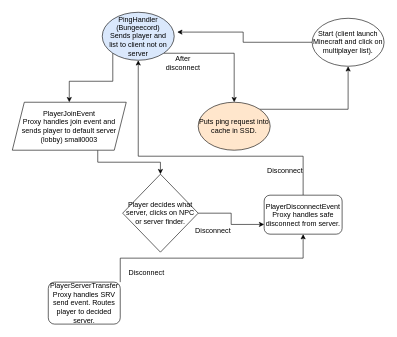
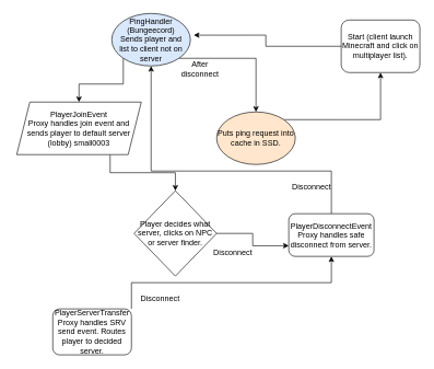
  <mxCell id="0" />
  <mxCell id="1" parent="0" />
  <mxCell id="2" value="Player decides what server, clicks on NPC or server finder." style="rhombus;whiteSpace=wrap;html=1;" parent="1" vertex="1"><mxGeometry x="204" y="290" width="126" height="130" as="geometry" /></mxCell>
  <mxCell id="3" style="edgeStyle=orthogonalEdgeStyle;rounded=0;orthogonalLoop=1;jettySize=auto;html=1;exitX=0;exitY=1;exitDx=0;exitDy=0;" parent="1" source="5" target="7" edge="1"><mxGeometry relative="1" as="geometry" /></mxCell>
  <mxCell id="4" style="edgeStyle=orthogonalEdgeStyle;rounded=0;orthogonalLoop=1;jettySize=auto;html=1;exitX=1;exitY=1;exitDx=0;exitDy=0;entryX=0.5;entryY=0;entryDx=0;entryDy=0;" parent="1" source="5" target="9" edge="1"><mxGeometry relative="1" as="geometry" /></mxCell>
  <mxCell id="5" value="PingHandler&lt;br&gt;(Bungeecord)&lt;br&gt;Sends player and&lt;br&gt;list to client not on server" style="ellipse;whiteSpace=wrap;html=1;fillColor=#dae8fc;" parent="1" vertex="1"><mxGeometry x="170" y="20" width="120" height="80" as="geometry" /></mxCell>
  <mxCell id="6" style="edgeStyle=orthogonalEdgeStyle;rounded=0;orthogonalLoop=1;jettySize=auto;html=1;exitX=0.75;exitY=1;exitDx=0;exitDy=0;" parent="1" source="7" target="2" edge="1"><mxGeometry relative="1" as="geometry" /></mxCell>
- <mxCell id="7" value="PlayerJoinEvent&lt;br&gt;Proxy handles join event and sends player to default server&lt;br&gt;(lobby) small0003" style="shape=parallelogram;perimeter=parallelogramPerimeter;whiteSpace=wrap;html=1;fixedSize=1;" parent="1" vertex="1"><mxGeometry x="20" y="170" width="190" height="80" as="geometry" /></mxCell>
+ <mxCell id="7" value="PlayerJoinEvent&lt;br&gt;Proxy handles join event and sends player to default server&lt;br&gt;(lobby) small0003" style="shape=parallelogram;perimeter=parallelogramPerimeter;whiteSpace=wrap;html=1;fixedSize=1;" parent="1" vertex="1"><mxGeometry x="25" y="155" width="190" height="80" as="geometry" /></mxCell>
  <mxCell id="8" style="edgeStyle=orthogonalEdgeStyle;rounded=0;orthogonalLoop=1;jettySize=auto;html=1;exitX=1;exitY=0;exitDx=0;exitDy=0;entryX=0.5;entryY=1;entryDx=0;entryDy=0;" parent="1" source="9" target="11" edge="1"><mxGeometry relative="1" as="geometry" /></mxCell>
  <mxCell id="9" value="Puts ping request into cache in SSD." style="ellipse;whiteSpace=wrap;html=1;fillColor=#ffe6cc;" parent="1" vertex="1"><mxGeometry x="330" y="170" width="120" height="80" as="geometry" /></mxCell>
  <mxCell id="10" style="edgeStyle=orthogonalEdgeStyle;rounded=0;orthogonalLoop=1;jettySize=auto;html=1;exitX=0;exitY=0.5;exitDx=0;exitDy=0;entryX=1.042;entryY=0.413;entryDx=0;entryDy=0;entryPerimeter=0;" parent="1" source="11" target="5" edge="1"><mxGeometry relative="1" as="geometry" /></mxCell>
- <mxCell id="11" value="Start (client launch Minecraft and click on multiplayer list)." style="ellipse;whiteSpace=wrap;html=1;" parent="1" vertex="1"><mxGeometry x="520" y="30" width="120" height="80" as="geometry" /></mxCell>
+ <mxCell id="11" value="Start (client launch Minecraft and click on multiplayer list)." style="whiteSpace=wrap;html=1;rounded=1;" parent="1" vertex="1"><mxGeometry x="520" y="30" width="120" height="80" as="geometry" /></mxCell>
  <mxCell id="12" style="edgeStyle=orthogonalEdgeStyle;rounded=0;orthogonalLoop=1;jettySize=auto;html=1;exitX=1;exitY=0;exitDx=0;exitDy=0;" parent="1" source="13" target="15" edge="1"><mxGeometry relative="1" as="geometry" /></mxCell>
  <mxCell id="13" value="PlayerServerTransfer&lt;br&gt;Proxy handles SRV send event. Routes player to decided server." style="rounded=1;whiteSpace=wrap;html=1;" parent="1" vertex="1"><mxGeometry x="80" y="470" width="120" height="70" as="geometry" /></mxCell>
  <mxCell id="14" style="edgeStyle=orthogonalEdgeStyle;rounded=0;orthogonalLoop=1;jettySize=auto;html=1;exitX=0.5;exitY=0;exitDx=0;exitDy=0;" parent="1" source="15" target="5" edge="1"><mxGeometry relative="1" as="geometry"><mxPoint x="300" y="230" as="targetPoint" /><Array as="points"><mxPoint x="505" y="260" /><mxPoint x="230" y="260" /></Array></mxGeometry></mxCell>
  <mxCell id="15" value="PlayerDisconnectEvent&lt;br&gt;Proxy handles safe disconnect from server." style="rounded=1;whiteSpace=wrap;html=1;" parent="1" vertex="1"><mxGeometry x="440" y="325" width="130" height="65" as="geometry" /></mxCell>
  <mxCell id="16" value="Disconnect" style="text;html=1;strokeColor=none;fillColor=none;align=center;verticalAlign=middle;whiteSpace=wrap;rounded=0;" parent="1" vertex="1"><mxGeometry x="209" y="440" width="70" height="30" as="geometry" /></mxCell>
  <mxCell id="17" style="edgeStyle=orthogonalEdgeStyle;rounded=0;orthogonalLoop=1;jettySize=auto;html=1;exitX=1;exitY=0.5;exitDx=0;exitDy=0;entryX=0;entryY=0.75;entryDx=0;entryDy=0;" parent="1" source="2" target="15" edge="1"><mxGeometry relative="1" as="geometry"><mxPoint x="330" y="355" as="sourcePoint" /><mxPoint x="400" y="535" as="targetPoint" /></mxGeometry></mxCell>
  <mxCell id="18" value="Disconnect" style="text;html=1;strokeColor=none;fillColor=none;align=center;verticalAlign=middle;whiteSpace=wrap;rounded=0;" parent="1" vertex="1"><mxGeometry x="320" y="370" width="70" height="30" as="geometry" /></mxCell>
  <mxCell id="19" value="Disconnect" style="text;html=1;strokeColor=none;fillColor=none;align=center;verticalAlign=middle;whiteSpace=wrap;rounded=0;" parent="1" vertex="1"><mxGeometry x="440" y="270" width="70" height="30" as="geometry" /></mxCell>
  <mxCell id="20" value="After disconnect" style="text;html=1;strokeColor=none;fillColor=none;align=center;verticalAlign=middle;whiteSpace=wrap;rounded=0;" parent="1" vertex="1"><mxGeometry x="270" y="90" width="70" height="30" as="geometry" /></mxCell>
